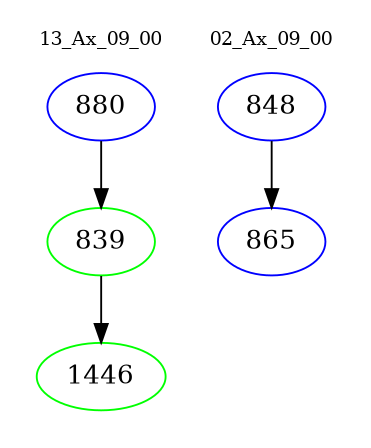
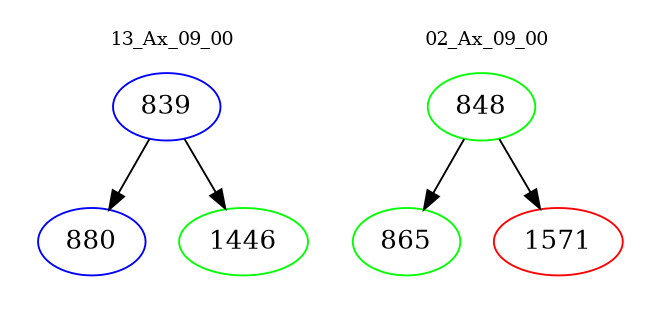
  digraph {
    node [color=green]
    edge [color=black]
-   n1 [label=839]
+   n1 [color=blue label=839]
    n2 [color=blue label=880]
    n3 [label=1446]
-   n4 [color=blue label=848]
-   n5 [color=blue label=865]
+   n4 [label=848]
+   n5 [label=865]
+   n6 [color=red label=1571]
    subgraph cluster_1 {
      color=white
      fontsize=10
      label="13_Ax_09_00"
      n1
      n2
      n3
    }
    subgraph cluster_2 {
      color=white
      fontsize=10
      label="02_Ax_09_00"
      n4
      n5
+     n6
    }
-   n2 -> n1
+   n1 -> n2
    n1 -> n3
    n4 -> n5
+   n4 -> n6
  }
